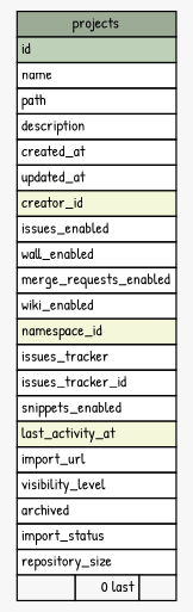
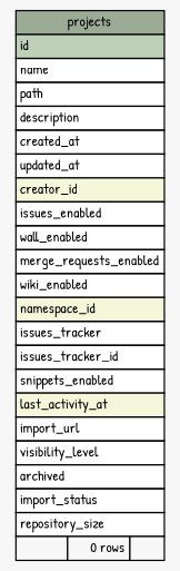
  digraph {
    bgcolor="#f7f7f7"
    fontname="Patrick Hand"
    fontsize=11
    nodesep=0.18
    rankdir=RL
    ranksep=0.46
-   n1 [fontname="Patrick Hand" fontsize=11 label=<     <TABLE BORDER="0" CELLBORDER="1" CELLSPACING="0" BGCOLOR="#ffffff">       <TR><TD COLSPAN="3" BGCOLOR="#9bab96" ALIGN="CENTER">projects</TD></TR>       <TR><TD PORT="id" COLSPAN="3" BGCOLOR="#bed1b8" ALIGN="LEFT">id</TD></TR>       <TR><TD PORT="name" COLSPAN="3" ALIGN="LEFT">name</TD></TR>       <TR><TD PORT="path" COLSPAN="3" ALIGN="LEFT">path</TD></TR>       <TR><TD PORT="description" COLSPAN="3" ALIGN="LEFT">description</TD></TR>       <TR><TD PORT="created_at" COLSPAN="3" ALIGN="LEFT">created_at</TD></TR>       <TR><TD PORT="updated_at" COLSPAN="3" ALIGN="LEFT">updated_at</TD></TR>       <TR><TD PORT="creator_id" COLSPAN="3" BGCOLOR="#f4f7da" ALIGN="LEFT">creator_id</TD></TR>       <TR><TD PORT="issues_enabled" COLSPAN="3" ALIGN="LEFT">issues_enabled</TD></TR>       <TR><TD PORT="wall_enabled" COLSPAN="3" ALIGN="LEFT">wall_enabled</TD></TR>       <TR><TD PORT="merge_requests_enabled" COLSPAN="3" ALIGN="LEFT">merge_requests_enabled</TD></TR>       <TR><TD PORT="wiki_enabled" COLSPAN="3" ALIGN="LEFT">wiki_enabled</TD></TR>       <TR><TD PORT="namespace_id" COLSPAN="3" BGCOLOR="#f4f7da" ALIGN="LEFT">namespace_id</TD></TR>       <TR><TD PORT="issues_tracker" COLSPAN="3" ALIGN="LEFT">issues_tracker</TD></TR>       <TR><TD PORT="issues_tracker_id" COLSPAN="3" ALIGN="LEFT">issues_tracker_id</TD></TR>       <TR><TD PORT="snippets_enabled" COLSPAN="3" ALIGN="LEFT">snippets_enabled</TD></TR>       <TR><TD PORT="last_activity_at" COLSPAN="3" BGCOLOR="#f4f7da" ALIGN="LEFT">last_activity_at</TD></TR>       <TR><TD PORT="import_url" COLSPAN="3" ALIGN="LEFT">import_url</TD></TR>       <TR><TD PORT="visibility_level" COLSPAN="3" ALIGN="LEFT">visibility_level</TD></TR>       <TR><TD PORT="archived" COLSPAN="3" ALIGN="LEFT">archived</TD></TR>       <TR><TD PORT="import_status" COLSPAN="3" ALIGN="LEFT">import_status</TD></TR>       <TR><TD PORT="repository_size" COLSPAN="3" ALIGN="LEFT">repository_size</TD></TR>       <TR><TD ALIGN="LEFT" BGCOLOR="#f7f7f7">  </TD><TD ALIGN="RIGHT" BGCOLOR="#f7f7f7">0 last</TD><TD ALIGN="RIGHT" BGCOLOR="#f7f7f7">  </TD></TR>     </TABLE>> shape=plaintext]
+   n1 [fontname="Patrick Hand" fontsize=11 label=<     <TABLE BORDER="0" CELLBORDER="1" CELLSPACING="0" BGCOLOR="#ffffff">       <TR><TD COLSPAN="3" BGCOLOR="#9bab96" ALIGN="CENTER">projects</TD></TR>       <TR><TD PORT="id" COLSPAN="3" BGCOLOR="#bed1b8" ALIGN="LEFT">id</TD></TR>       <TR><TD PORT="name" COLSPAN="3" ALIGN="LEFT">name</TD></TR>       <TR><TD PORT="path" COLSPAN="3" ALIGN="LEFT">path</TD></TR>       <TR><TD PORT="description" COLSPAN="3" ALIGN="LEFT">description</TD></TR>       <TR><TD PORT="created_at" COLSPAN="3" ALIGN="LEFT">created_at</TD></TR>       <TR><TD PORT="updated_at" COLSPAN="3" ALIGN="LEFT">updated_at</TD></TR>       <TR><TD PORT="creator_id" COLSPAN="3" BGCOLOR="#f4f7da" ALIGN="LEFT">creator_id</TD></TR>       <TR><TD PORT="issues_enabled" COLSPAN="3" ALIGN="LEFT">issues_enabled</TD></TR>       <TR><TD PORT="wall_enabled" COLSPAN="3" ALIGN="LEFT">wall_enabled</TD></TR>       <TR><TD PORT="merge_requests_enabled" COLSPAN="3" ALIGN="LEFT">merge_requests_enabled</TD></TR>       <TR><TD PORT="wiki_enabled" COLSPAN="3" ALIGN="LEFT">wiki_enabled</TD></TR>       <TR><TD PORT="namespace_id" COLSPAN="3" BGCOLOR="#f4f7da" ALIGN="LEFT">namespace_id</TD></TR>       <TR><TD PORT="issues_tracker" COLSPAN="3" ALIGN="LEFT">issues_tracker</TD></TR>       <TR><TD PORT="issues_tracker_id" COLSPAN="3" ALIGN="LEFT">issues_tracker_id</TD></TR>       <TR><TD PORT="snippets_enabled" COLSPAN="3" ALIGN="LEFT">snippets_enabled</TD></TR>       <TR><TD PORT="last_activity_at" COLSPAN="3" BGCOLOR="#f4f7da" ALIGN="LEFT">last_activity_at</TD></TR>       <TR><TD PORT="import_url" COLSPAN="3" ALIGN="LEFT">import_url</TD></TR>       <TR><TD PORT="visibility_level" COLSPAN="3" ALIGN="LEFT">visibility_level</TD></TR>       <TR><TD PORT="archived" COLSPAN="3" ALIGN="LEFT">archived</TD></TR>       <TR><TD PORT="import_status" COLSPAN="3" ALIGN="LEFT">import_status</TD></TR>       <TR><TD PORT="repository_size" COLSPAN="3" ALIGN="LEFT">repository_size</TD></TR>       <TR><TD ALIGN="LEFT" BGCOLOR="#f7f7f7">  </TD><TD ALIGN="RIGHT" BGCOLOR="#f7f7f7">0 rows</TD><TD ALIGN="RIGHT" BGCOLOR="#f7f7f7">  </TD></TR>     </TABLE>> shape=plaintext]
  }
